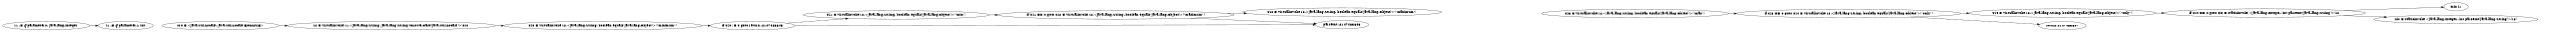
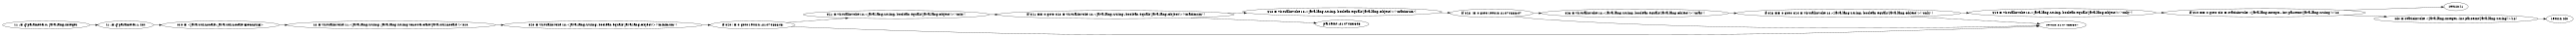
  digraph {
    rankdir=LR
    n1 [label="r1 := @parameter0: java.lang.Integer"]
    "i1 := @parameter1: int"
    "$r0 = <java.util.Locale: java.util.Locale ENGLISH>"
    "r2 = virtualinvoke r1.<java.lang.String: java.lang.String toLowerCase(java.util.Locale)>($r0)"
    "$z0 = virtualinvoke r2.<java.lang.String: boolean equals(java.lang.Object)>(\"minimum\")"
    "if $z0 != 0 goto return -2147483648"
    "$z1 = virtualinvoke r2.<java.lang.String: boolean equals(java.lang.Object)>(\"min\")"
    n8 [label="parseInt -2147483648"]
    "if $z1 == 0 goto $z2 = virtualinvoke r2.<java.lang.String: boolean equals(java.lang.Object)>(\"maximum\")"
    "$z2 = virtualinvoke r2.<java.lang.String: boolean equals(java.lang.Object)>(\"maximum\")"
+   "if $z2 != 0 goto return 2147483647"
    "$z3 = virtualinvoke r2.<java.lang.String: boolean equals(java.lang.Object)>(\"max\")"
    "return 2147483647"
    "if $z3 == 0 goto $z4 = virtualinvoke r2.<java.lang.String: boolean equals(java.lang.Object)>(\"only\")"
    "$z4 = virtualinvoke r2.<java.lang.String: boolean equals(java.lang.Object)>(\"only\")"
    "if $z4 == 0 goto $i0 = staticinvoke <java.lang.Integer: int parseInt(java.lang.String)>(r2)"
-   "return i1" [label="min i1"]
+   "return i1"
    "$i0 = staticinvoke <java.lang.Integer: int parseInt(java.lang.String)>(r2)"
+   "return $i0"
    n1 -> "i1 := @parameter1: int"
+   "i1 := @parameter1: int" -> "$r0 = <java.util.Locale: java.util.Locale ENGLISH>"
    "$r0 = <java.util.Locale: java.util.Locale ENGLISH>" -> "r2 = virtualinvoke r1.<java.lang.String: java.lang.String toLowerCase(java.util.Locale)>($r0)"
    "r2 = virtualinvoke r1.<java.lang.String: java.lang.String toLowerCase(java.util.Locale)>($r0)" -> "$z0 = virtualinvoke r2.<java.lang.String: boolean equals(java.lang.Object)>(\"minimum\")"
    "$z0 = virtualinvoke r2.<java.lang.String: boolean equals(java.lang.Object)>(\"minimum\")" -> "if $z0 != 0 goto return -2147483648"
    "if $z0 != 0 goto return -2147483648" -> "$z1 = virtualinvoke r2.<java.lang.String: boolean equals(java.lang.Object)>(\"min\")"
-   "if $z0 != 0 goto return -2147483648" -> n8
+   "if $z0 != 0 goto return -2147483648" -> "return 2147483647"
    "$z1 = virtualinvoke r2.<java.lang.String: boolean equals(java.lang.Object)>(\"min\")" -> "if $z1 == 0 goto $z2 = virtualinvoke r2.<java.lang.String: boolean equals(java.lang.Object)>(\"maximum\")"
    "if $z1 == 0 goto $z2 = virtualinvoke r2.<java.lang.String: boolean equals(java.lang.Object)>(\"maximum\")" -> n8
    "if $z1 == 0 goto $z2 = virtualinvoke r2.<java.lang.String: boolean equals(java.lang.Object)>(\"maximum\")" -> "$z2 = virtualinvoke r2.<java.lang.String: boolean equals(java.lang.Object)>(\"maximum\")"
+   "$z2 = virtualinvoke r2.<java.lang.String: boolean equals(java.lang.Object)>(\"maximum\")" -> "if $z2 != 0 goto return 2147483647"
+   "if $z2 != 0 goto return 2147483647" -> "$z3 = virtualinvoke r2.<java.lang.String: boolean equals(java.lang.Object)>(\"max\")"
+   "if $z2 != 0 goto return 2147483647" -> "return 2147483647"
    "$z3 = virtualinvoke r2.<java.lang.String: boolean equals(java.lang.Object)>(\"max\")" -> "if $z3 == 0 goto $z4 = virtualinvoke r2.<java.lang.String: boolean equals(java.lang.Object)>(\"only\")"
    "if $z3 == 0 goto $z4 = virtualinvoke r2.<java.lang.String: boolean equals(java.lang.Object)>(\"only\")" -> "return 2147483647"
    "if $z3 == 0 goto $z4 = virtualinvoke r2.<java.lang.String: boolean equals(java.lang.Object)>(\"only\")" -> "$z4 = virtualinvoke r2.<java.lang.String: boolean equals(java.lang.Object)>(\"only\")"
    "$z4 = virtualinvoke r2.<java.lang.String: boolean equals(java.lang.Object)>(\"only\")" -> "if $z4 == 0 goto $i0 = staticinvoke <java.lang.Integer: int parseInt(java.lang.String)>(r2)"
    "if $z4 == 0 goto $i0 = staticinvoke <java.lang.Integer: int parseInt(java.lang.String)>(r2)" -> "return i1"
    "if $z4 == 0 goto $i0 = staticinvoke <java.lang.Integer: int parseInt(java.lang.String)>(r2)" -> "$i0 = staticinvoke <java.lang.Integer: int parseInt(java.lang.String)>(r2)"
+   "$i0 = staticinvoke <java.lang.Integer: int parseInt(java.lang.String)>(r2)" -> "return $i0"
  }
